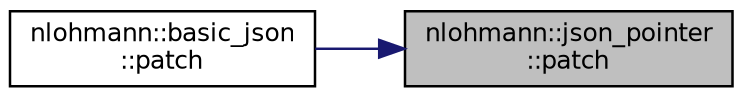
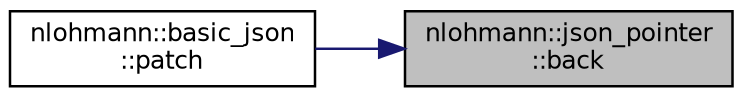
  digraph {
    rankdir=RL
    node [color=black fontname=Helvetica fontsize=10 shape=record style=filled]
-   n1 [fillcolor=grey75 fontcolor=black height=0.2 label="nlohmann::json_pointer\l::patch" width=0.4]
+   n1 [fillcolor=grey75 fontcolor=black height=0.2 label="nlohmann::json_pointer\l::back" width=0.4]
    n2 [fillcolor=white height=0.2 label="nlohmann::basic_json\l::patch" width=0.4]
    n1 -> n2 [color=midnightblue dir=back fontname=Helvetica fontsize=10 labelfontname=Helvetica labelfontsize=10 style=solid]
  }
